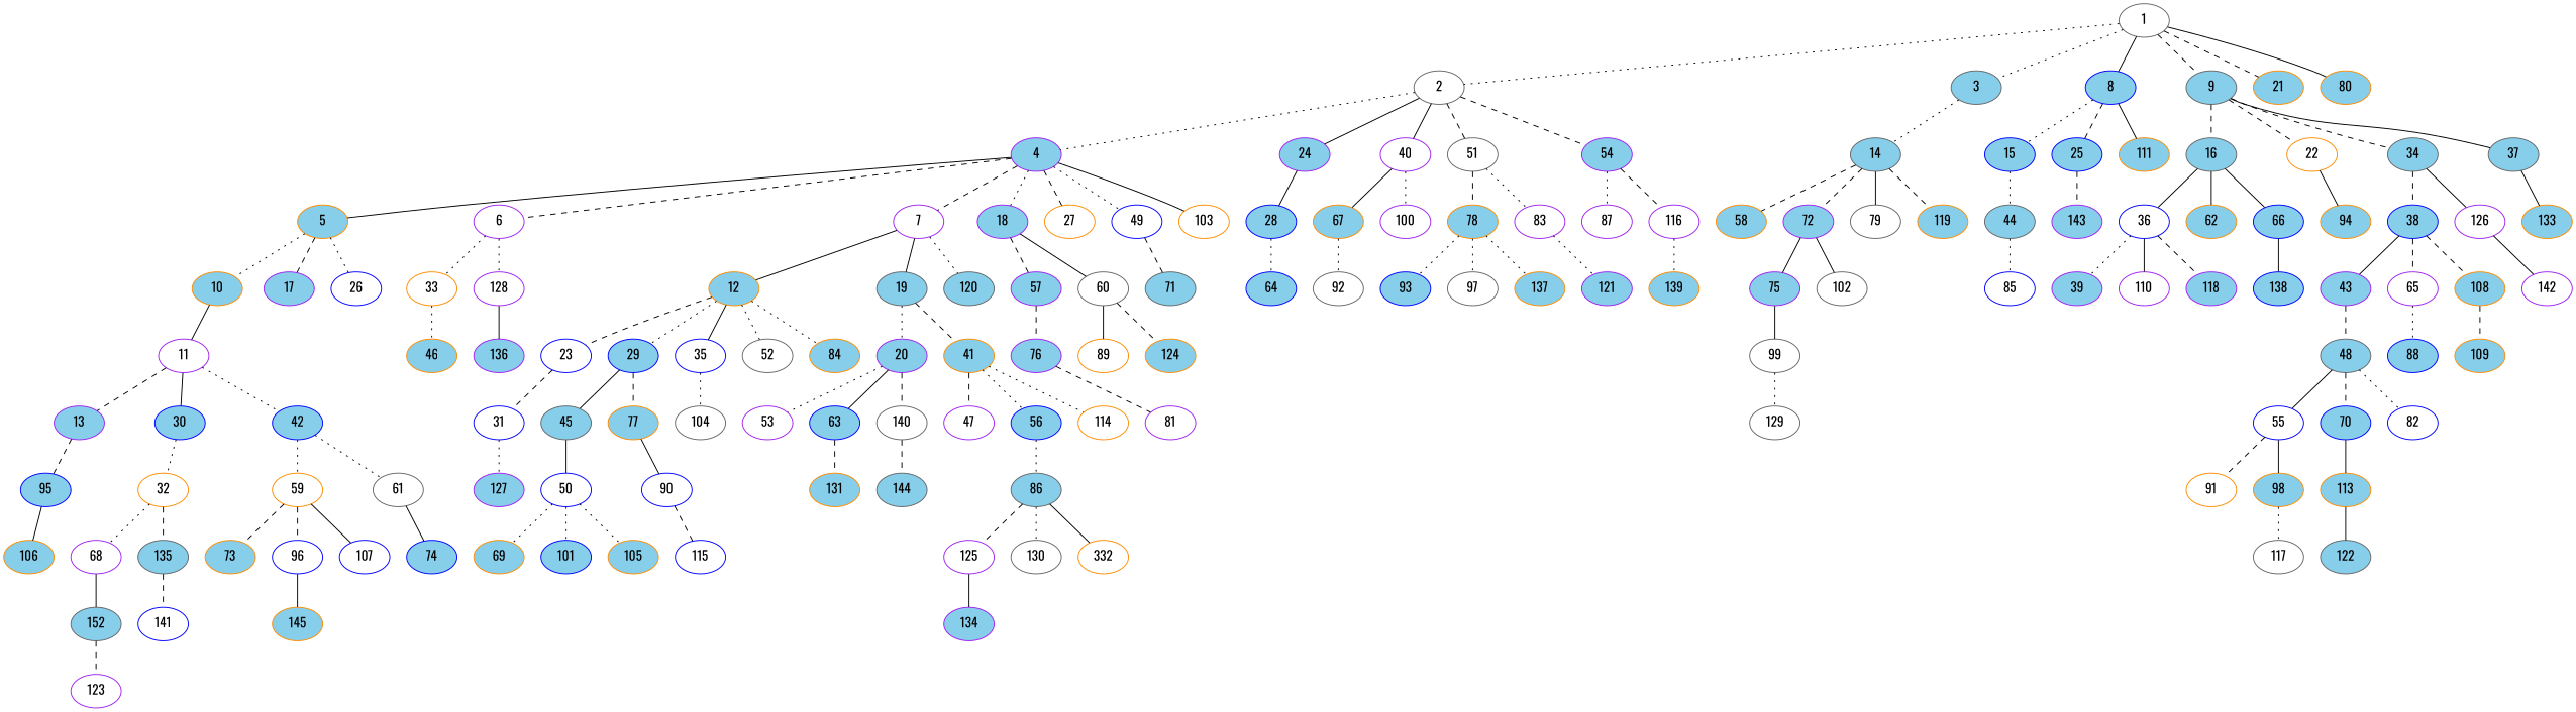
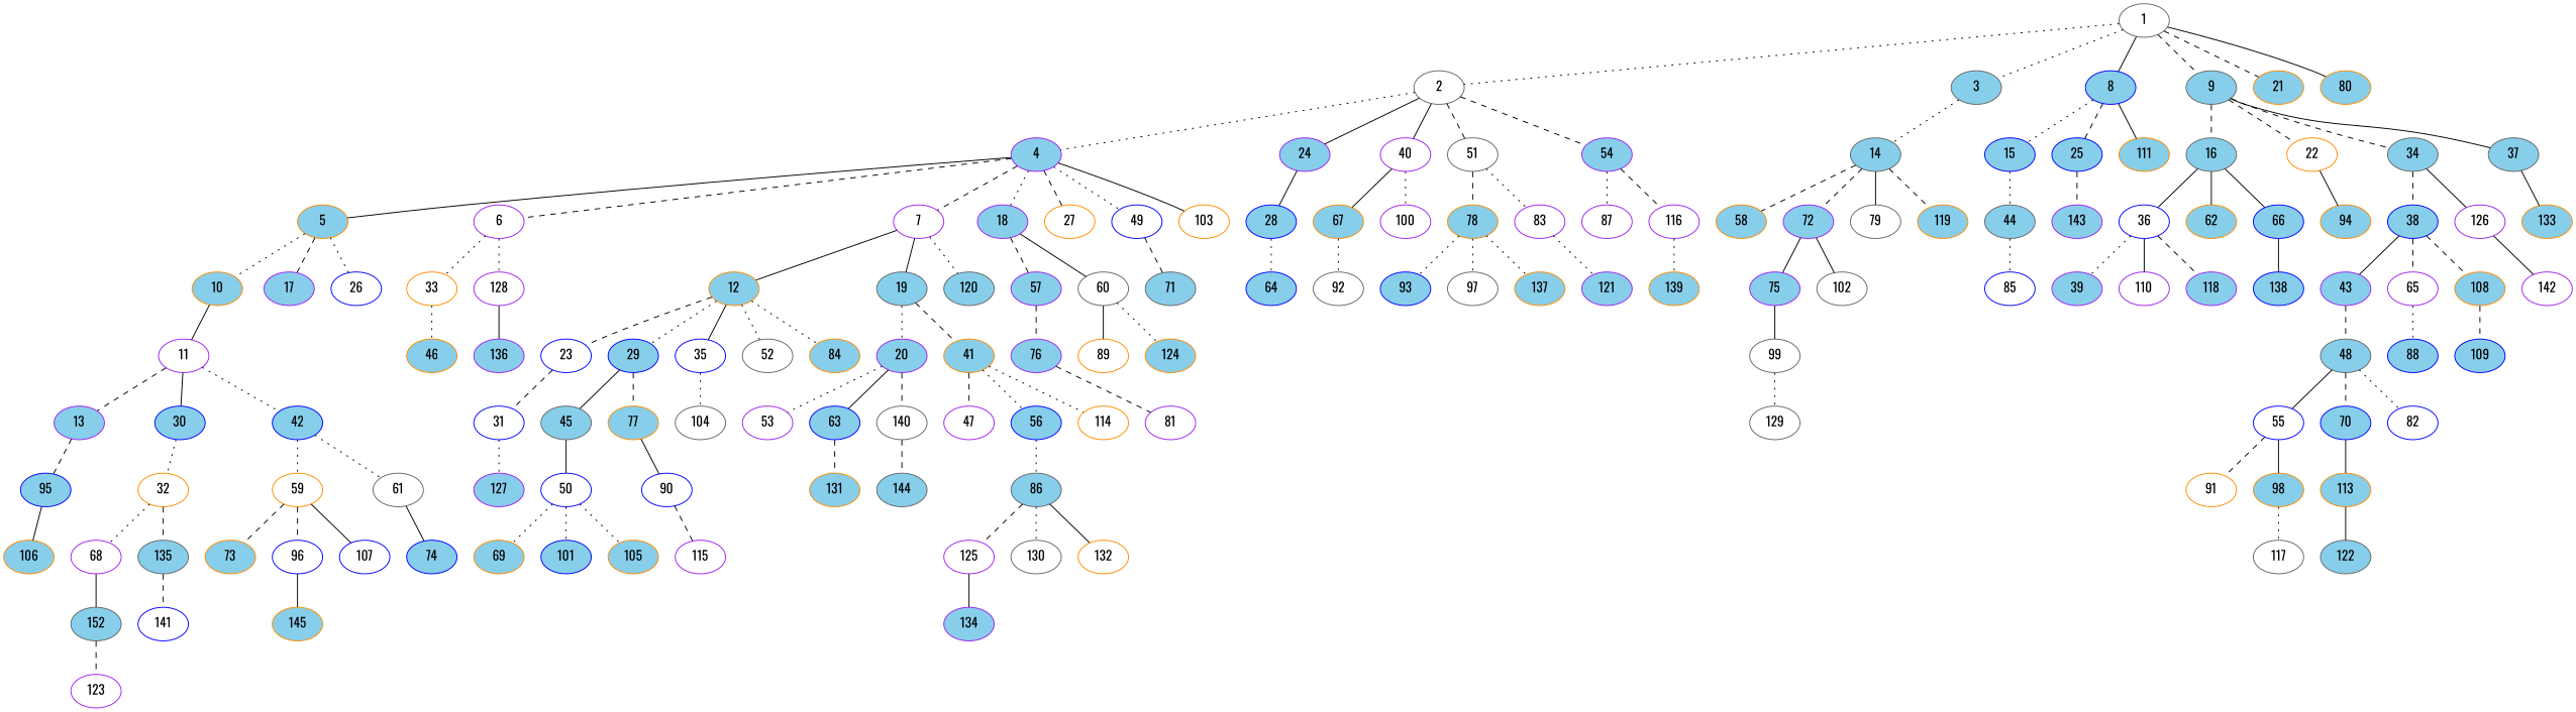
  graph {
    fontname=Oswald
    node [color=darkorange fillcolor=skyblue fontname=Oswald style=filled]
    edge [fontname=Oswald style=dotted]
    1 [color=gray40 fillcolor=white]
    2 [color=gray40 fillcolor=white]
    3 [color=gray40]
    8 [color=blue]
    9 [color=gray40]
    21
    80
    4 [color=purple]
    24 [color=purple]
    40 [color=purple fillcolor=white]
    51 [color=gray40 fillcolor=white]
    54 [color=purple]
    14 [color=gray40]
    15 [color=blue]
    25 [color=blue]
    111
    16 [color=gray40]
    22 [fillcolor=white]
    34 [color=gray40]
    37 [color=gray40]
    5
    6 [color=purple fillcolor=white]
    7 [color=purple fillcolor=white]
    18 [color=purple]
    27 [fillcolor=white]
    49 [color=blue fillcolor=white]
    103 [fillcolor=white]
    28 [color=blue]
    67
    100 [color=purple fillcolor=white]
    78
    83 [color=purple fillcolor=white]
    87 [color=purple fillcolor=white]
    116 [color=purple fillcolor=white]
    58
    72 [color=purple]
    79 [color=gray40 fillcolor=white]
    119
    10
    17 [color=purple]
    26 [color=blue fillcolor=white]
    33 [fillcolor=white]
    128 [color=purple fillcolor=white]
    12
    19 [color=gray40]
    120 [color=gray40]
    57 [color=purple]
    60 [color=gray40 fillcolor=white]
    71 [color=gray40]
    11 [color=purple fillcolor=white]
    46
    136 [color=purple]
    23 [color=blue fillcolor=white]
    29 [color=blue]
    35 [color=blue fillcolor=white]
    52 [color=gray40 fillcolor=white]
    84
    20 [color=purple]
    41
    44 [color=gray40]
    143 [color=purple]
    36 [color=blue fillcolor=white]
    62
    66 [color=blue]
    94
    38 [color=blue]
    126 [color=purple fillcolor=white]
    133
    13 [color=purple]
    30 [color=blue]
    42 [color=blue]
    95 [color=blue]
    32 [fillcolor=white]
    59 [fillcolor=white]
    61 [color=gray40 fillcolor=white]
    31 [color=blue fillcolor=white]
    45 [color=gray40]
    77
    104 [color=gray40 fillcolor=white]
    106
    75 [color=purple]
    102 [color=gray40 fillcolor=white]
    85 [color=blue fillcolor=white]
    39 [color=purple]
    110 [color=purple fillcolor=white]
    118 [color=purple]
    138 [color=blue]
    76 [color=purple]
    89 [fillcolor=white]
    124
    53 [color=purple fillcolor=white]
    63 [color=blue]
    140 [color=gray40 fillcolor=white]
    47 [color=purple fillcolor=white]
    56 [color=blue]
    114 [fillcolor=white]
    131
    144 [color=gray40]
    127 [color=purple]
    64 [color=blue]
    50 [color=blue fillcolor=white]
    90 [color=blue fillcolor=white]
    68 [color=purple fillcolor=white]
    135 [color=gray40]
    n105 [color=gray40 label=152]
    141 [color=blue fillcolor=white]
    43 [color=purple]
    65 [color=purple fillcolor=white]
    108
    142 [color=purple fillcolor=white]
    48 [color=gray40]
    88 [color=blue]
-   109
+   109 [color=blue]
    92 [color=gray40 fillcolor=white]
    86 [color=gray40]
    73
    96 [color=blue fillcolor=white]
    107 [color=blue fillcolor=white]
    74 [color=blue]
    55 [color=blue fillcolor=white]
    70 [color=blue]
    82 [color=blue fillcolor=white]
    69
    101 [color=blue]
    105
    91 [fillcolor=white]
    98
    113
    93 [color=blue]
    97 [color=gray40 fillcolor=white]
    137
    121 [color=purple]
    139
    117 [color=gray40 fillcolor=white]
    125 [color=purple fillcolor=white]
    130 [color=gray40 fillcolor=white]
-   132 [fillcolor=white label=332]
+   132 [fillcolor=white]
    81 [color=purple fillcolor=white]
    145
    123 [color=purple fillcolor=white]
    122 [color=gray40]
    99 [color=gray40 fillcolor=white]
    129 [color=gray40 fillcolor=white]
-   115 [color=blue fillcolor=white]
+   115 [color=purple fillcolor=white]
    134 [color=purple]
    1 -- 2
    1 -- 3
    1 -- 8 [style=solid]
    1 -- 9 [style=dashed]
    1 -- 21 [style=dashed]
    1 -- 80 [style=solid]
    2 -- 4
    2 -- 24 [style=solid]
    2 -- 40 [style=solid]
    2 -- 51 [style=dashed]
    2 -- 54 [style=dashed]
    3 -- 14
    8 -- 15
    8 -- 25 [style=dashed]
    8 -- 111 [style=solid]
    9 -- 16 [style=dashed]
    9 -- 22 [style=dashed]
    9 -- 34 [style=dashed]
    9 -- 37 [style=solid]
    4 -- 5 [style=solid]
    4 -- 6 [style=dashed]
    4 -- 7 [style=dashed]
    4 -- 18
    4 -- 27 [style=dashed]
    4 -- 49
    4 -- 103 [style=solid]
    24 -- 28 [style=solid]
    40 -- 67 [style=solid]
    40 -- 100
    51 -- 78 [style=dashed]
    51 -- 83
    54 -- 87
    54 -- 116 [style=dashed]
    14 -- 58 [style=dashed]
    14 -- 72 [style=dashed]
    14 -- 79 [style=solid]
    14 -- 119 [style=dashed]
    15 -- 44
    25 -- 143 [style=dashed]
    16 -- 36 [style=solid]
    16 -- 62 [style=solid]
    16 -- 66 [style=solid]
    22 -- 94 [style=solid]
    34 -- 38 [style=dashed]
    34 -- 126 [style=solid]
    37 -- 133 [style=solid]
    5 -- 10
    5 -- 17 [style=dashed]
    5 -- 26
    6 -- 33
    6 -- 128
    7 -- 12 [style=solid]
    7 -- 19 [style=solid]
    7 -- 120
    18 -- 57 [style=dashed]
    18 -- 60 [style=solid]
    49 -- 71 [style=dashed]
    28 -- 64
    67 -- 92
    78 -- 93
    78 -- 97
    78 -- 137
    83 -- 121
    116 -- 139
    72 -- 75 [style=solid]
    72 -- 102 [style=solid]
    10 -- 11 [style=solid]
    33 -- 46
    128 -- 136 [style=solid]
    12 -- 23 [style=dashed]
    12 -- 29
    12 -- 35 [style=solid]
    12 -- 52
    12 -- 84
    19 -- 20
    19 -- 41 [style=dashed]
    57 -- 76 [style=dashed]
    60 -- 89 [style=solid]
-   60 -- 124 [style=dashed]
+   60 -- 124
    11 -- 13 [style=dashed]
    11 -- 30 [style=solid]
    11 -- 42
    23 -- 31 [style=dashed]
    29 -- 45 [style=solid]
    29 -- 77 [style=dashed]
    35 -- 104
    20 -- 53
    20 -- 63 [style=solid]
    20 -- 140 [style=dashed]
    41 -- 47 [style=dashed]
    41 -- 56
    41 -- 114
    44 -- 85
    36 -- 39
    36 -- 110 [style=solid]
    36 -- 118 [style=dashed]
    66 -- 138 [style=solid]
    38 -- 43 [style=solid]
    38 -- 65 [style=dashed]
    38 -- 108 [style=dashed]
    126 -- 142 [style=solid]
    13 -- 95 [style=dashed]
    30 -- 32
    42 -- 59
    42 -- 61
    95 -- 106 [style=solid]
    32 -- 68
    32 -- 135 [style=dashed]
    59 -- 73 [style=dashed]
    59 -- 96 [style=dashed]
    59 -- 107 [style=solid]
    61 -- 74 [style=solid]
    31 -- 127
    45 -- 50 [style=solid]
    77 -- 90 [style=solid]
    75 -- 99 [style=solid]
    76 -- 81 [style=dashed]
    63 -- 131 [style=dashed]
    140 -- 144 [style=dashed]
    56 -- 86
    50 -- 69
    50 -- 101
    50 -- 105
    90 -- 115 [style=dashed]
    68 -- n105 [style=solid]
    135 -- 141 [style=dashed]
    n105 -- 123 [style=dashed]
    43 -- 48 [style=dashed]
    65 -- 88
    108 -- 109 [style=dashed]
    48 -- 55 [style=solid]
    48 -- 70 [style=dashed]
    48 -- 82
    86 -- 125 [style=dashed]
    86 -- 130
    86 -- 132 [style=solid]
    96 -- 145 [style=solid]
    55 -- 91 [style=dashed]
    55 -- 98 [style=solid]
    70 -- 113 [style=solid]
    98 -- 117
    113 -- 122 [style=solid]
    125 -- 134 [style=solid]
    99 -- 129
  }
